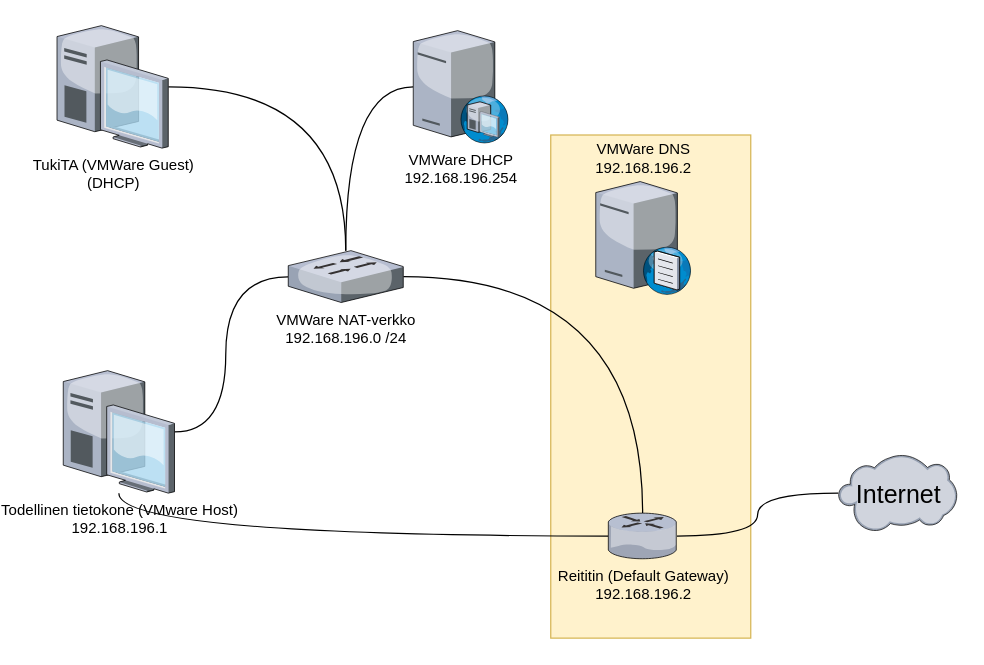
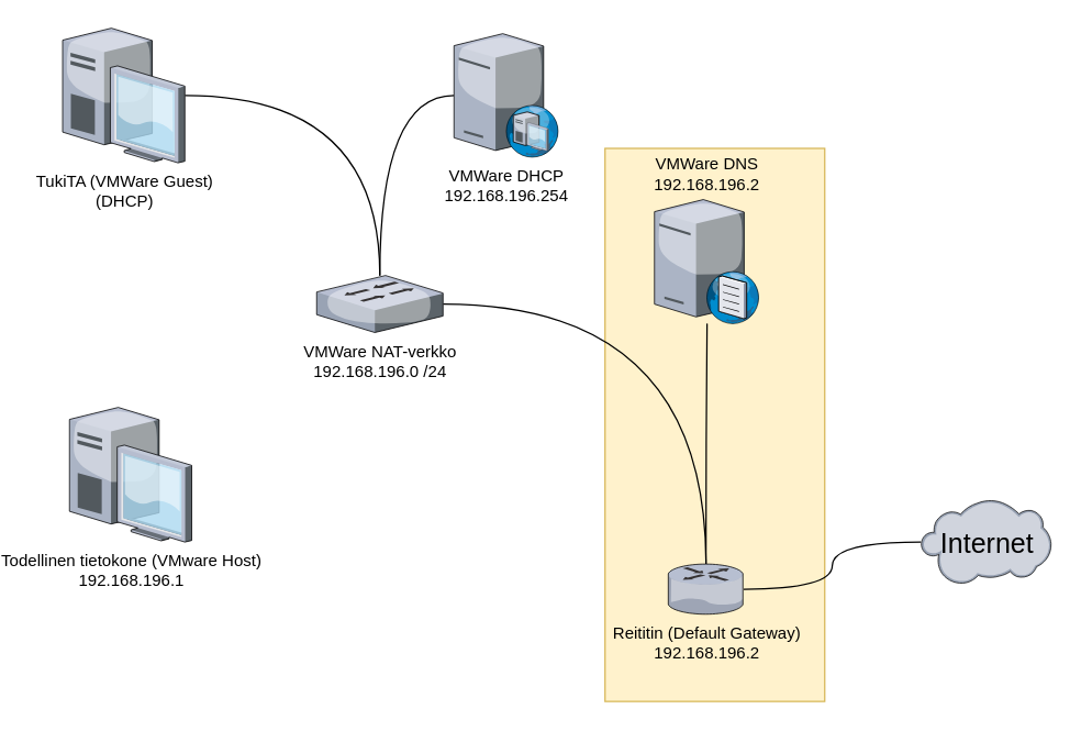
  <mxCell id="0" />
  <mxCell id="1" parent="0" />
  <mxCell id="2" value="" style="rounded=0;whiteSpace=wrap;html=1;fillColor=#fff2cc;strokeColor=#d6b656;" vertex="1" parent="1"><mxGeometry x="415" y="107.5" width="160" height="402.5" as="geometry" /></mxCell>
- <mxCell id="3" style="edgeStyle=orthogonalEdgeStyle;curved=1;orthogonalLoop=1;jettySize=auto;html=1;endArrow=none;endFill=0;" edge="1" parent="1" source="4" target="9"><mxGeometry relative="1" as="geometry"><Array as="points"><mxPoint x="155" y="345" /><mxPoint x="155" y="221" /></Array></mxGeometry></mxCell>
  <mxCell id="4" value="Todellinen tietokone (VMware Host)&lt;br&gt;192.168.196.1" style="verticalLabelPosition=bottom;aspect=fixed;html=1;verticalAlign=top;strokeColor=none;align=center;outlineConnect=0;shape=mxgraph.citrix.desktop;" vertex="1" parent="1"><mxGeometry x="25" y="296" width="89" height="98" as="geometry" /></mxCell>
  <mxCell id="5" style="edgeStyle=orthogonalEdgeStyle;orthogonalLoop=1;jettySize=auto;html=1;curved=1;endArrow=none;endFill=0;" edge="1" parent="1" source="6" target="9"><mxGeometry relative="1" as="geometry" /></mxCell>
  <mxCell id="6" value="TukiTA (VMWare Guest)&lt;br&gt;(DHCP)" style="verticalLabelPosition=bottom;aspect=fixed;html=1;verticalAlign=top;strokeColor=none;align=center;outlineConnect=0;shape=mxgraph.citrix.desktop;" vertex="1" parent="1"><mxGeometry x="20" y="20" width="89" height="98" as="geometry" /></mxCell>
  <mxCell id="7" value="Internet" style="verticalLabelPosition=middle;aspect=fixed;html=1;verticalAlign=middle;strokeColor=none;align=center;outlineConnect=0;shape=mxgraph.citrix.cloud;labelPosition=center;fontSize=20;" vertex="1" parent="1"><mxGeometry x="645" y="363" width="95" height="62" as="geometry" /></mxCell>
  <mxCell id="8" style="edgeStyle=orthogonalEdgeStyle;curved=1;orthogonalLoop=1;jettySize=auto;html=1;endArrow=none;endFill=0;" edge="1" parent="1" source="9" target="15"><mxGeometry relative="1" as="geometry" /></mxCell>
  <mxCell id="9" value="VMWare NAT-verkko&lt;br&gt;192.168.196.0 /24" style="verticalLabelPosition=bottom;aspect=fixed;html=1;verticalAlign=top;strokeColor=none;align=center;outlineConnect=0;shape=mxgraph.citrix.switch;" vertex="1" parent="1"><mxGeometry x="205" y="200" width="92" height="41.5" as="geometry" /></mxCell>
  <mxCell id="10" value="VMWare DNS&lt;br&gt;192.168.196.2" style="verticalLabelPosition=top;aspect=fixed;html=1;verticalAlign=bottom;strokeColor=none;align=center;outlineConnect=0;shape=mxgraph.citrix.dns_server;labelPosition=center;" vertex="1" parent="1"><mxGeometry x="451" y="142.5" width="76.5" height="92.5" as="geometry" /></mxCell>
  <mxCell id="11" style="edgeStyle=orthogonalEdgeStyle;curved=1;orthogonalLoop=1;jettySize=auto;html=1;endArrow=none;endFill=0;" edge="1" parent="1" source="12" target="9"><mxGeometry relative="1" as="geometry" /></mxCell>
  <mxCell id="12" value="VMWare DHCP&lt;br&gt;192.168.196.254" style="verticalLabelPosition=bottom;aspect=fixed;html=1;verticalAlign=top;strokeColor=none;align=center;outlineConnect=0;shape=mxgraph.citrix.dhcp_server;" vertex="1" parent="1"><mxGeometry x="305" y="24" width="76" height="90" as="geometry" /></mxCell>
  <mxCell id="13" style="edgeStyle=orthogonalEdgeStyle;curved=1;orthogonalLoop=1;jettySize=auto;html=1;endArrow=none;endFill=0;" edge="1" parent="1" source="15" target="7"><mxGeometry relative="1" as="geometry" /></mxCell>
- <mxCell id="14" style="edgeStyle=orthogonalEdgeStyle;curved=1;orthogonalLoop=1;jettySize=auto;html=1;endArrow=none;endFill=0;" edge="1" parent="1" source="15" target="4"><mxGeometry relative="1" as="geometry" /></mxCell>
+ <mxCell id="14" style="edgeStyle=orthogonalEdgeStyle;curved=1;orthogonalLoop=1;jettySize=auto;html=1;endArrow=none;endFill=0;" edge="1" parent="1" source="15" target="10"><mxGeometry relative="1" as="geometry" /></mxCell>
  <mxCell id="15" value="Reititin (Default Gateway)&lt;br&gt;192.168.196.2" style="verticalLabelPosition=bottom;aspect=fixed;html=1;verticalAlign=top;strokeColor=none;align=center;outlineConnect=0;shape=mxgraph.citrix.router;" vertex="1" parent="1"><mxGeometry x="461" y="410" width="55" height="36.5" as="geometry" /></mxCell>
